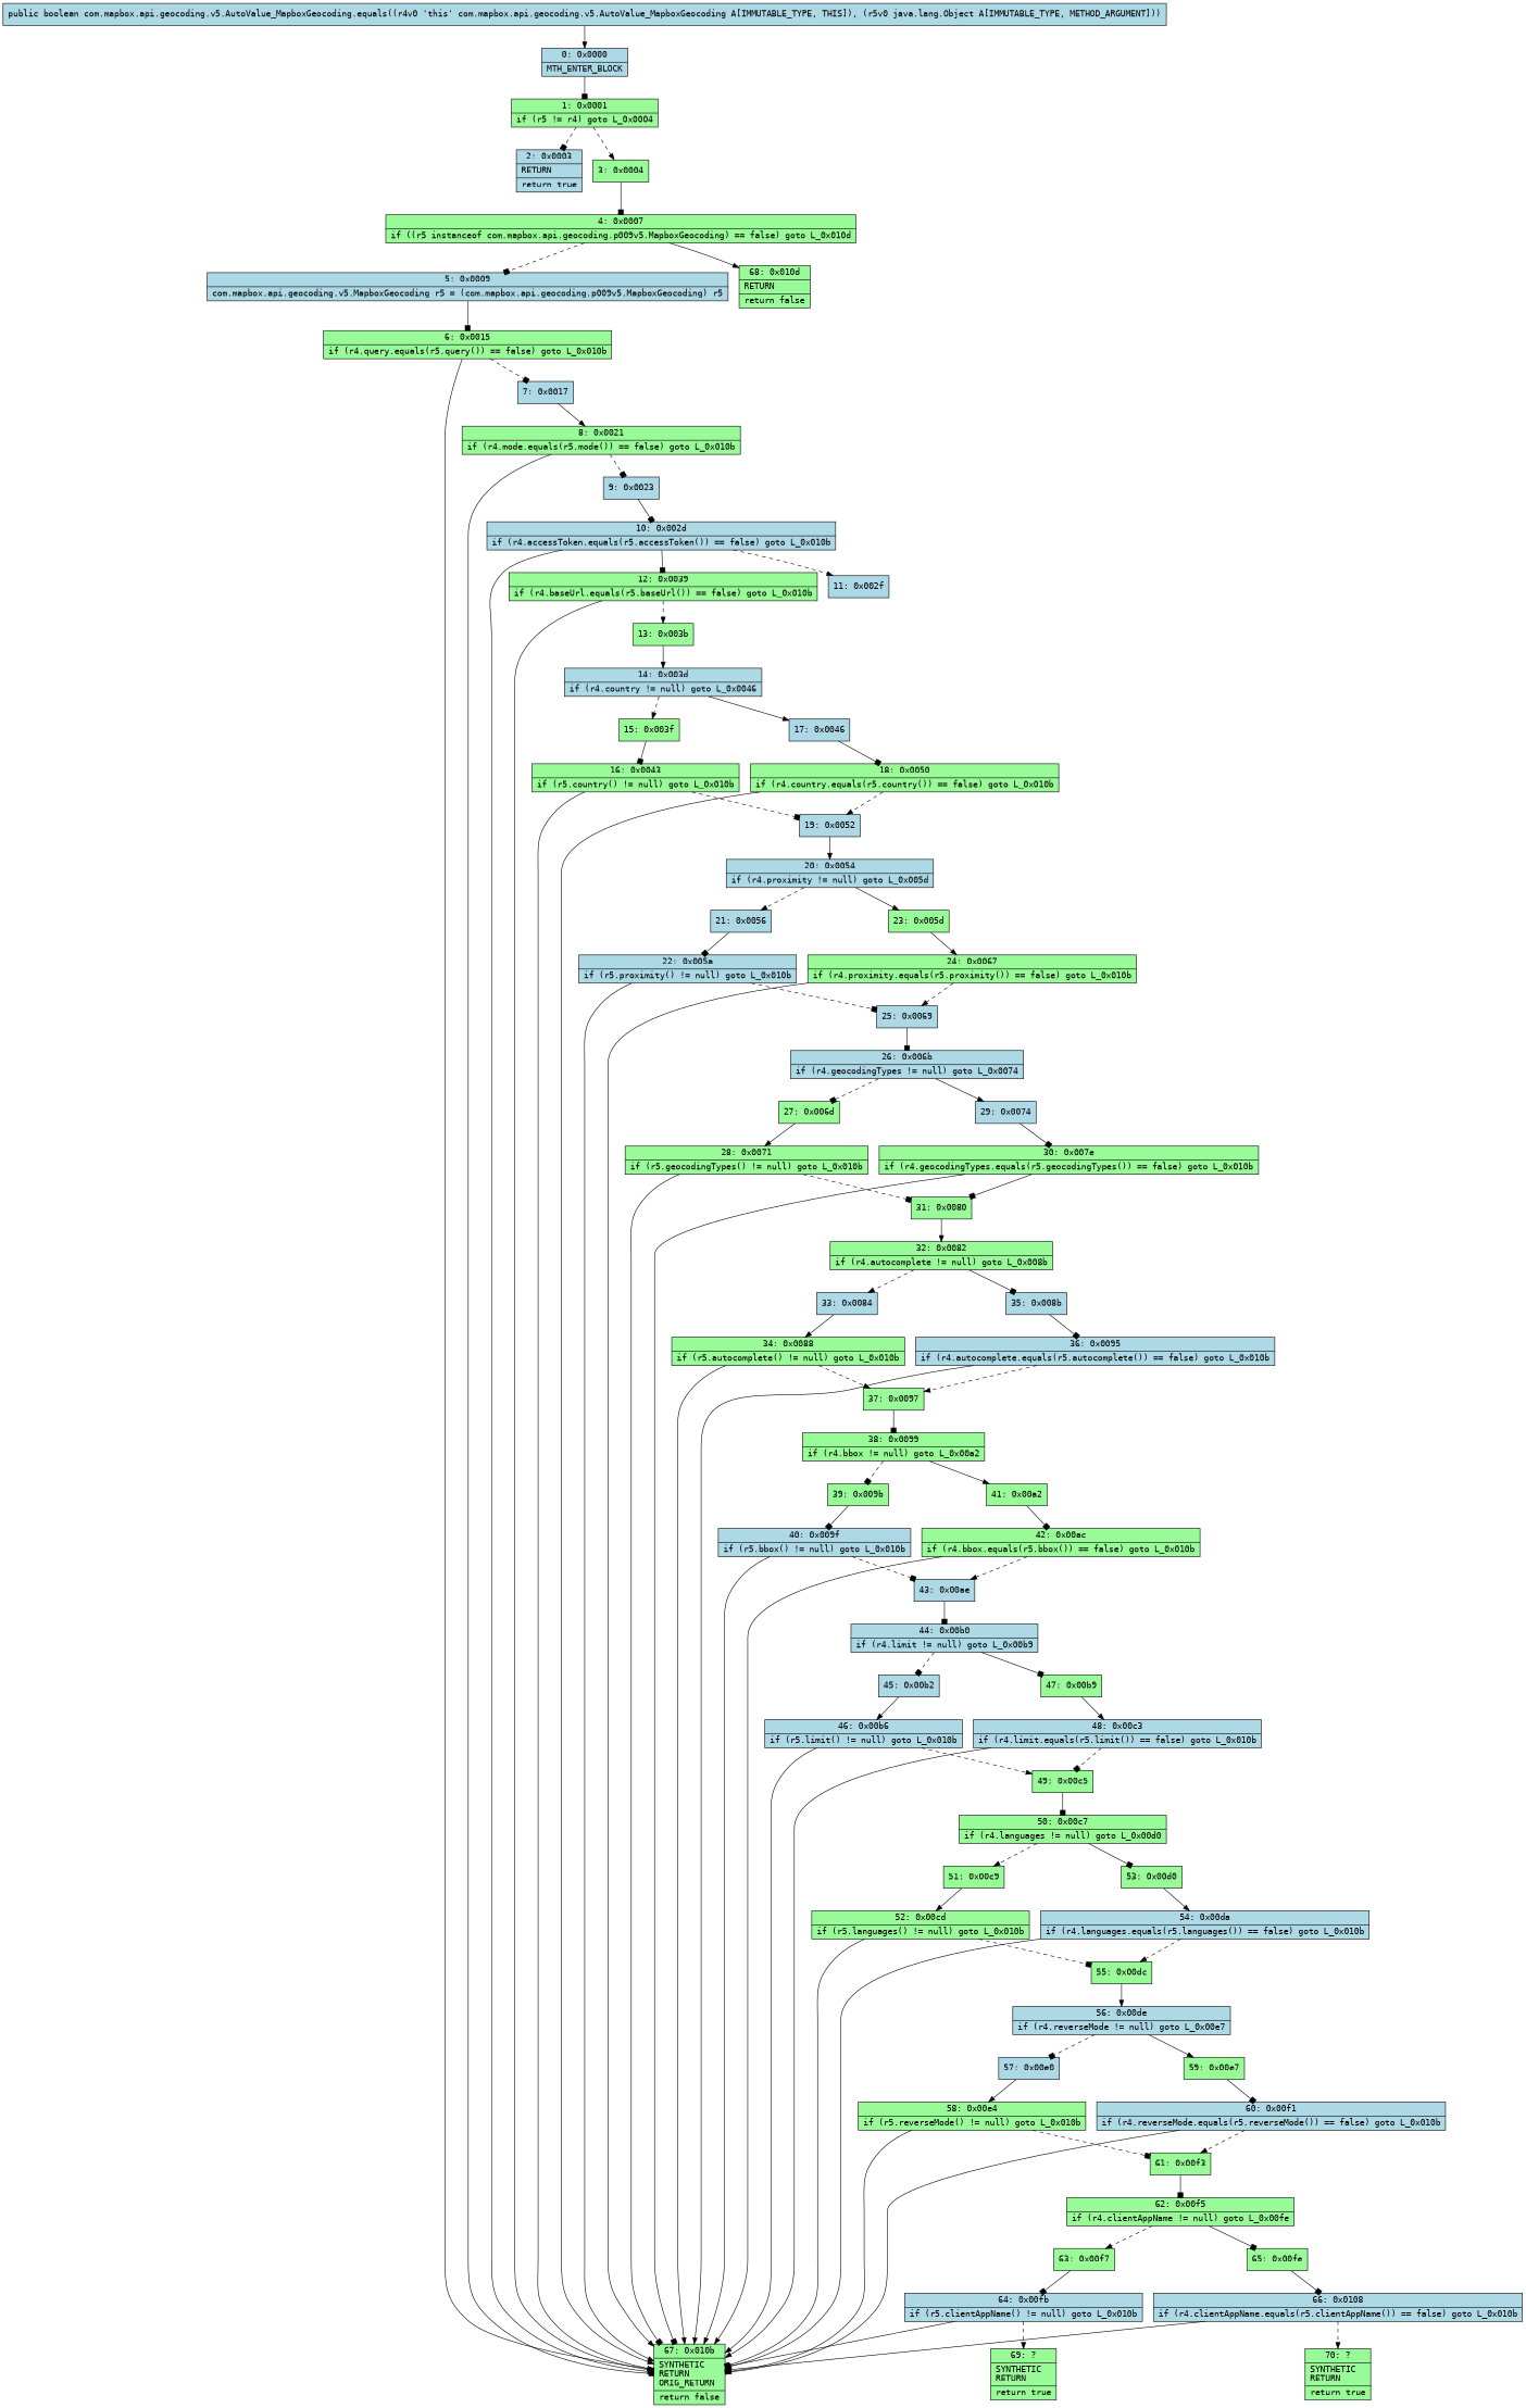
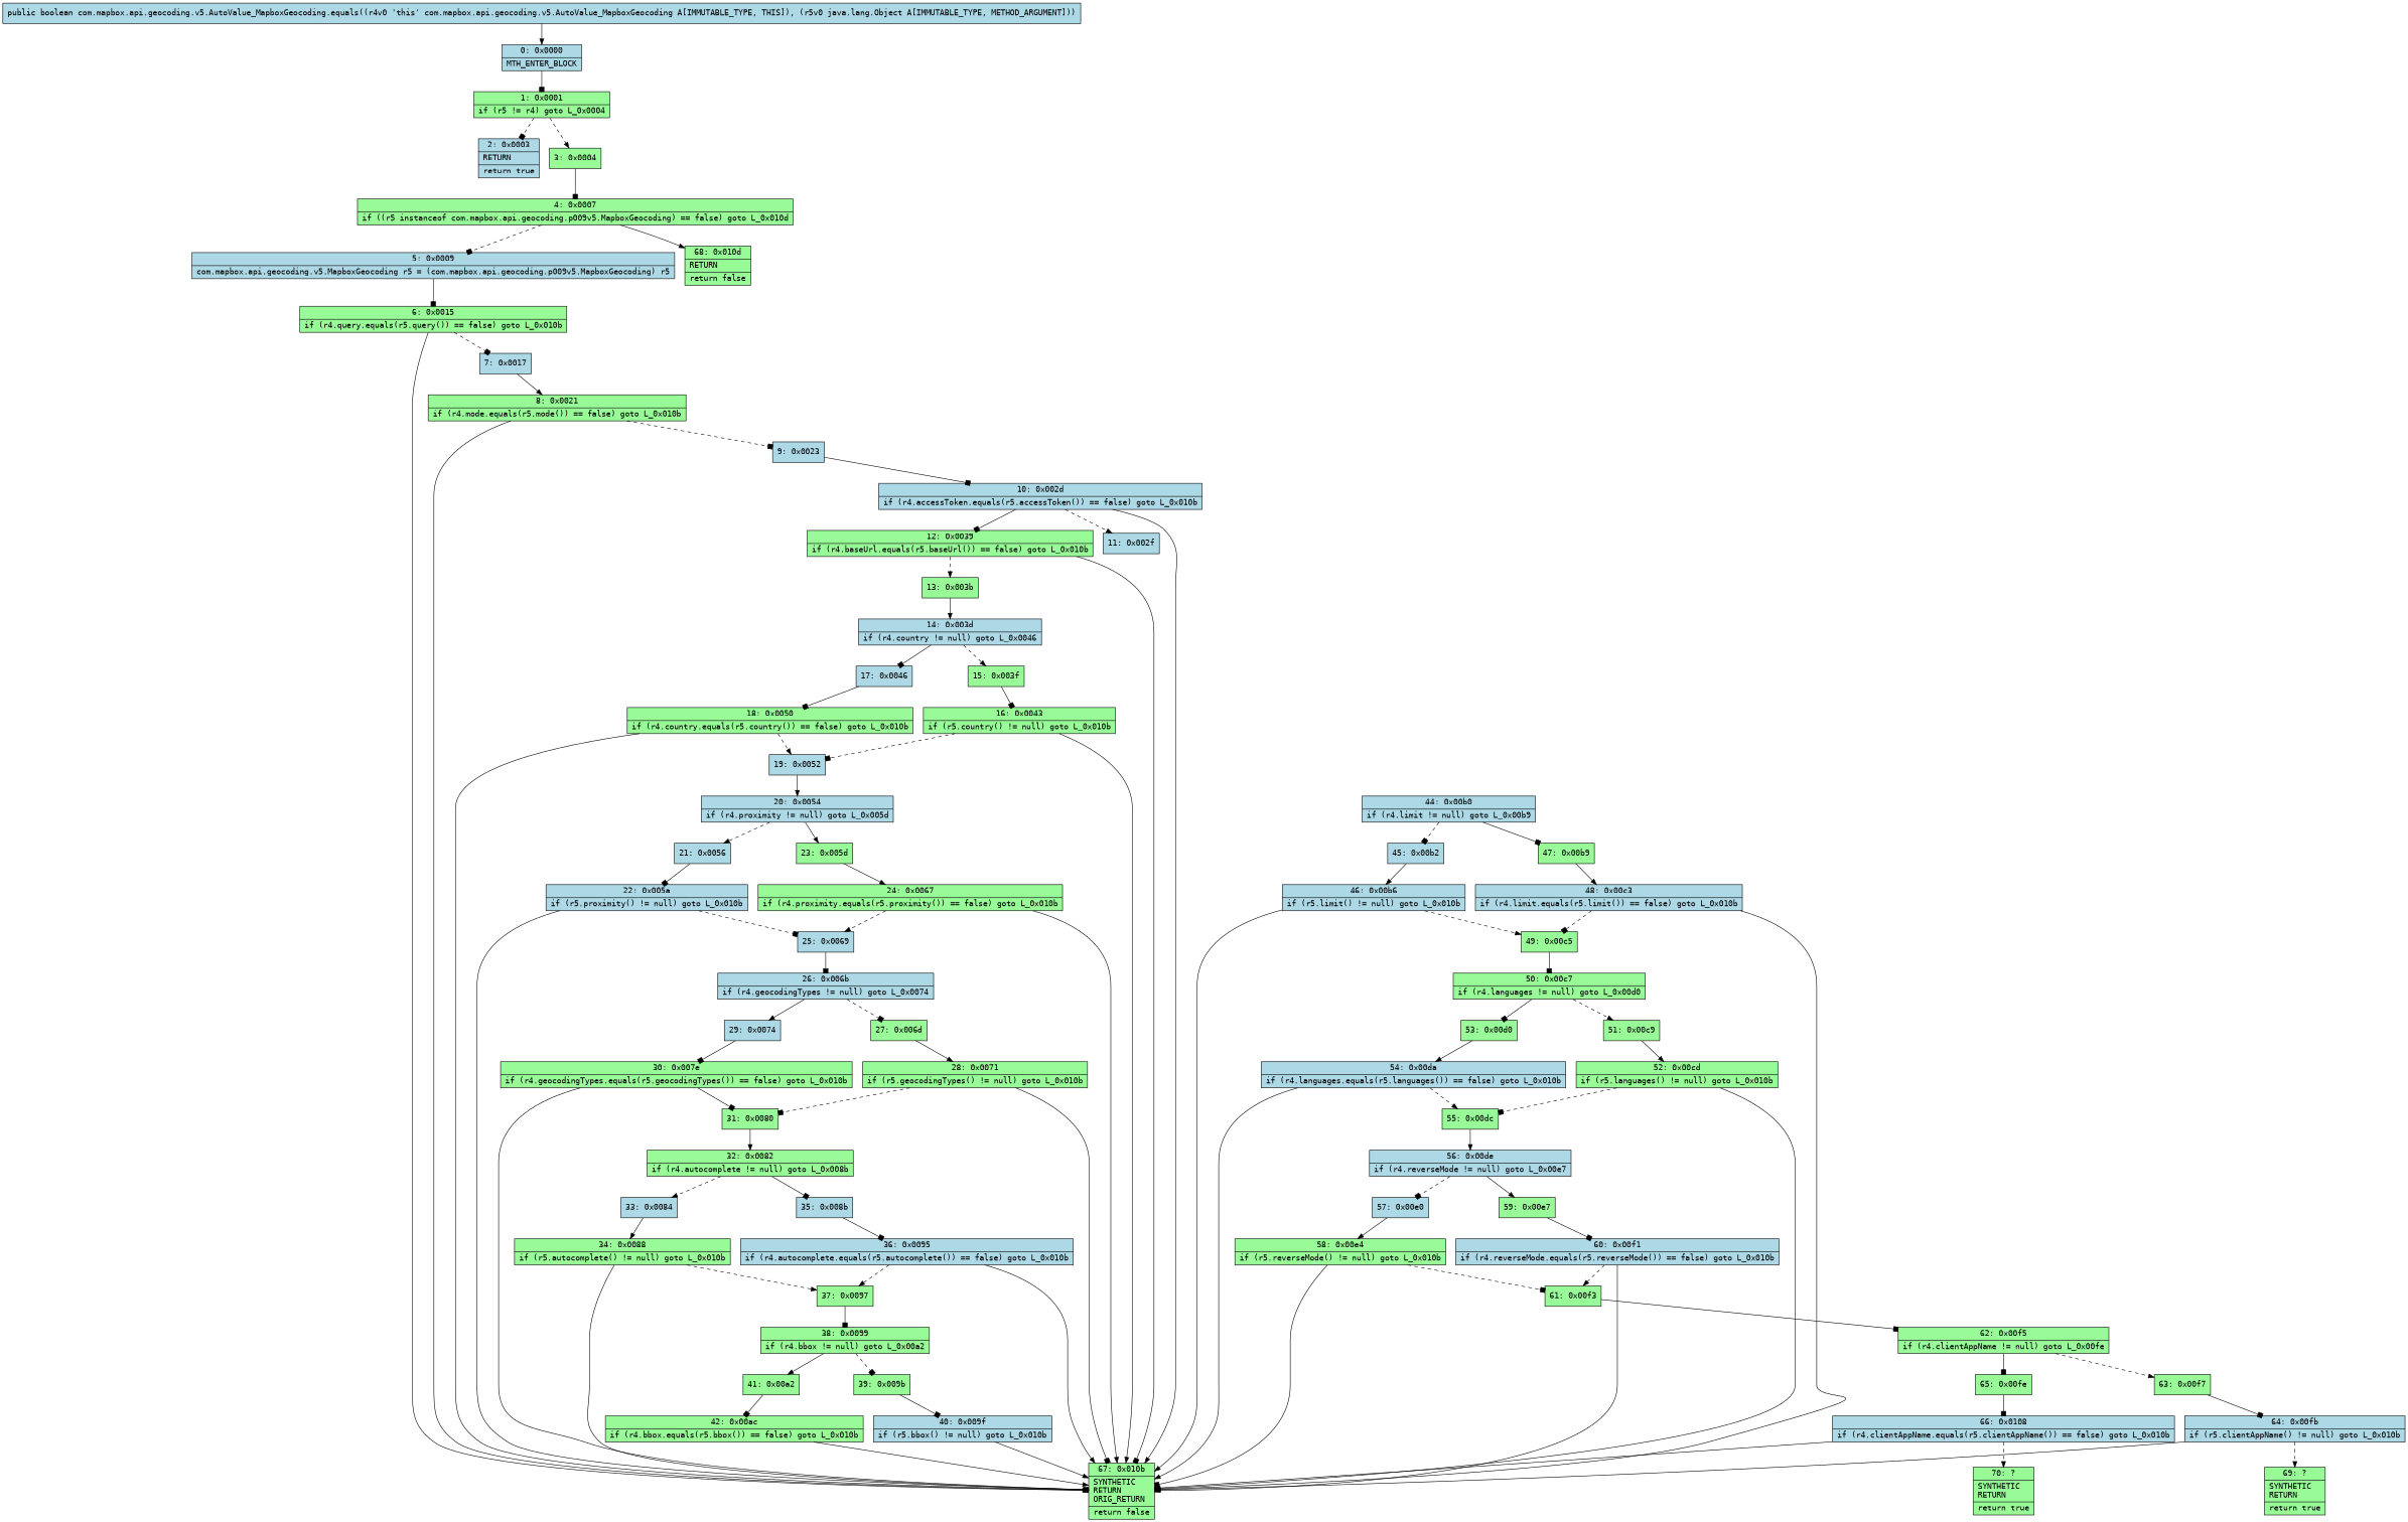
  digraph {
    fontname="DejaVu Sans Mono"
    node [fillcolor=palegreen fontname="DejaVu Sans Mono" shape=record style=filled]
    edge [arrowhead=normal fontname="DejaVu Sans Mono"]
    n1 [fillcolor=lightblue label="{0\:\ 0x0000|MTH_ENTER_BLOCK\l}"]
    n2 [label="{1\:\ 0x0001|if (r5 != r4) goto L_0x0004\l}"]
    n3 [fillcolor=lightblue label="{2\:\ 0x0003|RETURN\l|return true\l}"]
    n4 [label="{3\:\ 0x0004}"]
    n5 [label="{4\:\ 0x0007|if ((r5 instanceof com.mapbox.api.geocoding.p009v5.MapboxGeocoding) == false) goto L_0x010d\l}"]
    n6 [fillcolor=lightblue label="{5\:\ 0x0009|com.mapbox.api.geocoding.v5.MapboxGeocoding r5 = (com.mapbox.api.geocoding.p009v5.MapboxGeocoding) r5\l}"]
    n7 [label="{68\:\ 0x010d|RETURN\l|return false\l}"]
    n8 [label="{6\:\ 0x0015|if (r4.query.equals(r5.query()) == false) goto L_0x010b\l}"]
    n9 [fillcolor=lightblue label="{7\:\ 0x0017}"]
    n10 [label="{67\:\ 0x010b|SYNTHETIC\lRETURN\lORIG_RETURN\l|return false\l}"]
    n11 [label="{8\:\ 0x0021|if (r4.mode.equals(r5.mode()) == false) goto L_0x010b\l}"]
    n12 [fillcolor=lightblue label="{9\:\ 0x0023}"]
    n13 [fillcolor=lightblue label="{10\:\ 0x002d|if (r4.accessToken.equals(r5.accessToken()) == false) goto L_0x010b\l}"]
    n14 [fillcolor=lightblue label="{11\:\ 0x002f}"]
    n15 [label="{12\:\ 0x0039|if (r4.baseUrl.equals(r5.baseUrl()) == false) goto L_0x010b\l}"]
    n16 [label="{13\:\ 0x003b}"]
    n17 [fillcolor=lightblue label="{14\:\ 0x003d|if (r4.country != null) goto L_0x0046\l}"]
    n18 [label="{15\:\ 0x003f}"]
    n19 [fillcolor=lightblue label="{17\:\ 0x0046}"]
    n20 [label="{16\:\ 0x0043|if (r5.country() != null) goto L_0x010b\l}"]
    n21 [label="{18\:\ 0x0050|if (r4.country.equals(r5.country()) == false) goto L_0x010b\l}"]
    n22 [fillcolor=lightblue label="{19\:\ 0x0052}"]
    n23 [fillcolor=lightblue label="{20\:\ 0x0054|if (r4.proximity != null) goto L_0x005d\l}"]
    n24 [fillcolor=lightblue label="{21\:\ 0x0056}"]
    n25 [label="{23\:\ 0x005d}"]
    n26 [fillcolor=lightblue label="{22\:\ 0x005a|if (r5.proximity() != null) goto L_0x010b\l}"]
    n27 [label="{24\:\ 0x0067|if (r4.proximity.equals(r5.proximity()) == false) goto L_0x010b\l}"]
    n28 [fillcolor=lightblue label="{25\:\ 0x0069}"]
    n29 [fillcolor=lightblue label="{26\:\ 0x006b|if (r4.geocodingTypes != null) goto L_0x0074\l}"]
    n30 [label="{27\:\ 0x006d}"]
    n31 [fillcolor=lightblue label="{29\:\ 0x0074}"]
    n32 [label="{28\:\ 0x0071|if (r5.geocodingTypes() != null) goto L_0x010b\l}"]
    n33 [label="{30\:\ 0x007e|if (r4.geocodingTypes.equals(r5.geocodingTypes()) == false) goto L_0x010b\l}"]
    n34 [label="{31\:\ 0x0080}"]
    n35 [label="{32\:\ 0x0082|if (r4.autocomplete != null) goto L_0x008b\l}"]
    n36 [fillcolor=lightblue label="{33\:\ 0x0084}"]
    n37 [fillcolor=lightblue label="{35\:\ 0x008b}"]
    n38 [label="{34\:\ 0x0088|if (r5.autocomplete() != null) goto L_0x010b\l}"]
    n39 [fillcolor=lightblue label="{36\:\ 0x0095|if (r4.autocomplete.equals(r5.autocomplete()) == false) goto L_0x010b\l}"]
    n40 [label="{37\:\ 0x0097}"]
    n41 [label="{38\:\ 0x0099|if (r4.bbox != null) goto L_0x00a2\l}"]
    n42 [label="{39\:\ 0x009b}"]
    n43 [label="{41\:\ 0x00a2}"]
    n44 [fillcolor=lightblue label="{40\:\ 0x009f|if (r5.bbox() != null) goto L_0x010b\l}"]
    n45 [label="{42\:\ 0x00ac|if (r4.bbox.equals(r5.bbox()) == false) goto L_0x010b\l}"]
-   n46 [fillcolor=lightblue label="{43\:\ 0x00ae}"]
    n47 [fillcolor=lightblue label="{44\:\ 0x00b0|if (r4.limit != null) goto L_0x00b9\l}"]
    n48 [fillcolor=lightblue label="{45\:\ 0x00b2}"]
    n49 [label="{47\:\ 0x00b9}"]
    n50 [fillcolor=lightblue label="{46\:\ 0x00b6|if (r5.limit() != null) goto L_0x010b\l}"]
    n51 [fillcolor=lightblue label="{48\:\ 0x00c3|if (r4.limit.equals(r5.limit()) == false) goto L_0x010b\l}"]
    n52 [label="{49\:\ 0x00c5}"]
    n53 [label="{50\:\ 0x00c7|if (r4.languages != null) goto L_0x00d0\l}"]
    n54 [label="{51\:\ 0x00c9}"]
    n55 [label="{53\:\ 0x00d0}"]
    n56 [label="{52\:\ 0x00cd|if (r5.languages() != null) goto L_0x010b\l}"]
    n57 [fillcolor=lightblue label="{54\:\ 0x00da|if (r4.languages.equals(r5.languages()) == false) goto L_0x010b\l}"]
    n58 [label="{55\:\ 0x00dc}"]
    n59 [fillcolor=lightblue label="{56\:\ 0x00de|if (r4.reverseMode != null) goto L_0x00e7\l}"]
    n60 [fillcolor=lightblue label="{57\:\ 0x00e0}"]
    n61 [label="{59\:\ 0x00e7}"]
    n62 [label="{58\:\ 0x00e4|if (r5.reverseMode() != null) goto L_0x010b\l}"]
    n63 [fillcolor=lightblue label="{60\:\ 0x00f1|if (r4.reverseMode.equals(r5.reverseMode()) == false) goto L_0x010b\l}"]
    n64 [label="{61\:\ 0x00f3}"]
    n65 [label="{62\:\ 0x00f5|if (r4.clientAppName != null) goto L_0x00fe\l}"]
    n66 [label="{63\:\ 0x00f7}"]
    n67 [label="{65\:\ 0x00fe}"]
    n68 [fillcolor=lightblue label="{64\:\ 0x00fb|if (r5.clientAppName() != null) goto L_0x010b\l}"]
    n69 [fillcolor=lightblue label="{66\:\ 0x0108|if (r4.clientAppName.equals(r5.clientAppName()) == false) goto L_0x010b\l}"]
    n70 [label="{69\:\ ?|SYNTHETIC\lRETURN\l|return true\l}"]
    n71 [label="{70\:\ ?|SYNTHETIC\lRETURN\l|return true\l}"]
    n72 [fillcolor=lightblue label="{public boolean com.mapbox.api.geocoding.v5.AutoValue_MapboxGeocoding.equals((r4v0 'this' com.mapbox.api.geocoding.v5.AutoValue_MapboxGeocoding A[IMMUTABLE_TYPE, THIS]), (r5v0 java.lang.Object A[IMMUTABLE_TYPE, METHOD_ARGUMENT])) }"]
    n1 -> n2 [arrowhead=box]
    n2 -> n3 [arrowhead=box style=dashed]
    n2 -> n4 [style=dashed]
    n4 -> n5 [arrowhead=box]
    n5 -> n6 [arrowhead=box style=dashed]
    n5 -> n7
    n6 -> n8 [arrowhead=box]
    n8 -> n9 [arrowhead=box style=dashed]
    n8 -> n10
    n9 -> n11
    n11 -> n10 [arrowhead=box]
    n11 -> n12 [arrowhead=box style=dashed]
    n12 -> n13 [arrowhead=box]
    n13 -> n10
    n13 -> n14 [style=dashed]
    n13 -> n15 [arrowhead=box]
    n15 -> n10 [arrowhead=box]
    n15 -> n16 [style=dashed]
    n16 -> n17
    n17 -> n18 [style=dashed]
-   n17 -> n19
+   n17 -> n19 [arrowhead=box]
    n18 -> n20 [arrowhead=box]
    n19 -> n21 [arrowhead=box]
    n20 -> n10
    n20 -> n22 [arrowhead=box style=dashed]
    n21 -> n10
    n21 -> n22 [style=dashed]
    n22 -> n23
    n23 -> n24 [style=dashed]
    n23 -> n25
    n24 -> n26 [arrowhead=box]
    n25 -> n27
    n26 -> n10
    n26 -> n28 [arrowhead=box style=dashed]
    n27 -> n10
    n27 -> n28 [style=dashed]
    n28 -> n29 [arrowhead=box]
    n29 -> n30 [arrowhead=box style=dashed]
    n29 -> n31
    n30 -> n32
    n31 -> n33 [arrowhead=box]
    n32 -> n10 [arrowhead=box]
    n32 -> n34 [arrowhead=box style=dashed]
    n33 -> n10 [arrowhead=box]
    n33 -> n34 [arrowhead=box style=solid]
    n34 -> n35
    n35 -> n36 [style=dashed]
    n35 -> n37 [arrowhead=box]
    n36 -> n38
    n37 -> n39 [arrowhead=box]
    n38 -> n10
    n38 -> n40 [style=dashed]
    n39 -> n10
    n39 -> n40 [style=dashed]
    n40 -> n41 [arrowhead=box]
    n41 -> n42 [arrowhead=box style=dashed]
    n41 -> n43
    n42 -> n44 [arrowhead=box]
    n43 -> n45 [arrowhead=box]
    n44 -> n10
-   n44 -> n46 [arrowhead=box style=dashed]
    n45 -> n10
-   n45 -> n46 [style=dashed]
-   n46 -> n47 [arrowhead=box]
    n47 -> n48 [arrowhead=box style=dashed]
    n47 -> n49 [arrowhead=box]
    n48 -> n50
    n49 -> n51
    n50 -> n10
    n50 -> n52 [style=dashed]
    n51 -> n10
    n51 -> n52 [arrowhead=box style=dashed]
    n52 -> n53 [arrowhead=box]
    n53 -> n54 [style=dashed]
    n53 -> n55 [arrowhead=box]
    n54 -> n56
    n55 -> n57
    n56 -> n10 [arrowhead=box]
    n56 -> n58 [arrowhead=box style=dashed]
    n57 -> n10
    n57 -> n58 [style=dashed]
    n58 -> n59
    n59 -> n60 [arrowhead=box style=dashed]
    n59 -> n61
    n60 -> n62
    n61 -> n63 [arrowhead=box]
    n62 -> n10 [arrowhead=box]
    n62 -> n64 [arrowhead=box style=dashed]
    n63 -> n10
    n63 -> n64 [style=dashed]
    n64 -> n65 [arrowhead=box]
    n65 -> n66 [style=dashed]
    n65 -> n67 [arrowhead=box]
    n66 -> n68 [arrowhead=box]
    n67 -> n69 [arrowhead=box]
    n68 -> n10 [arrowhead=box]
    n68 -> n70 [style=dashed]
    n69 -> n10
    n69 -> n71 [style=dashed]
    n72 -> n1
  }
